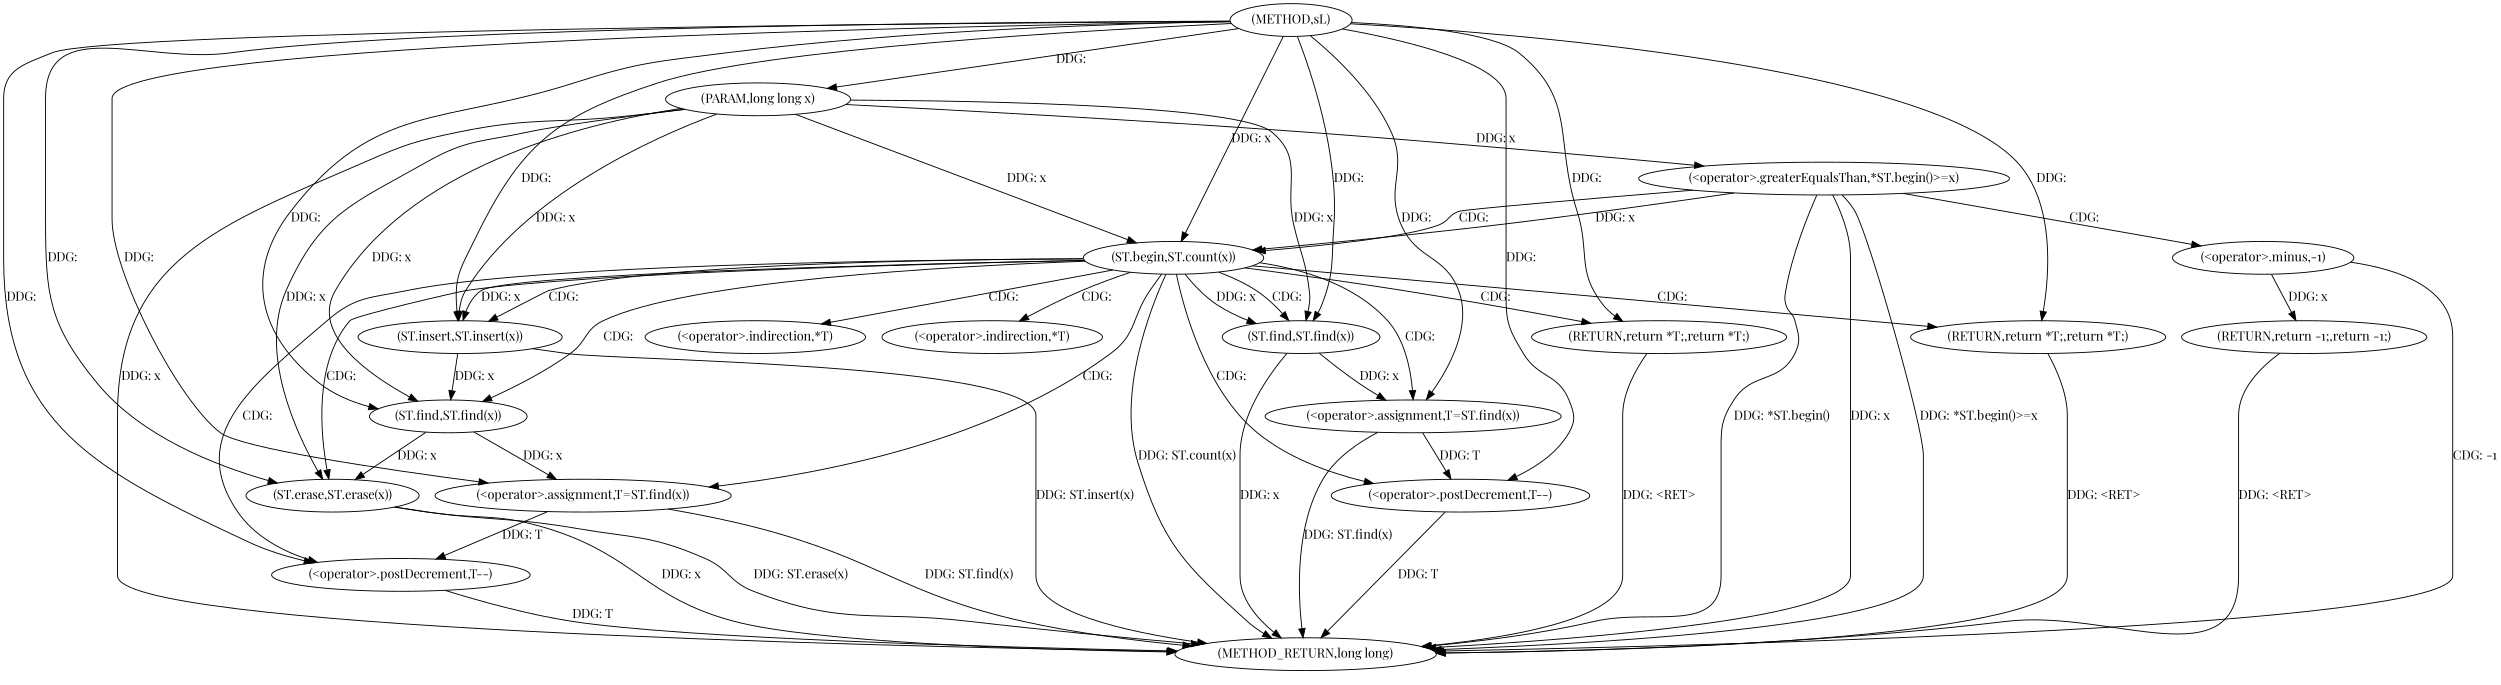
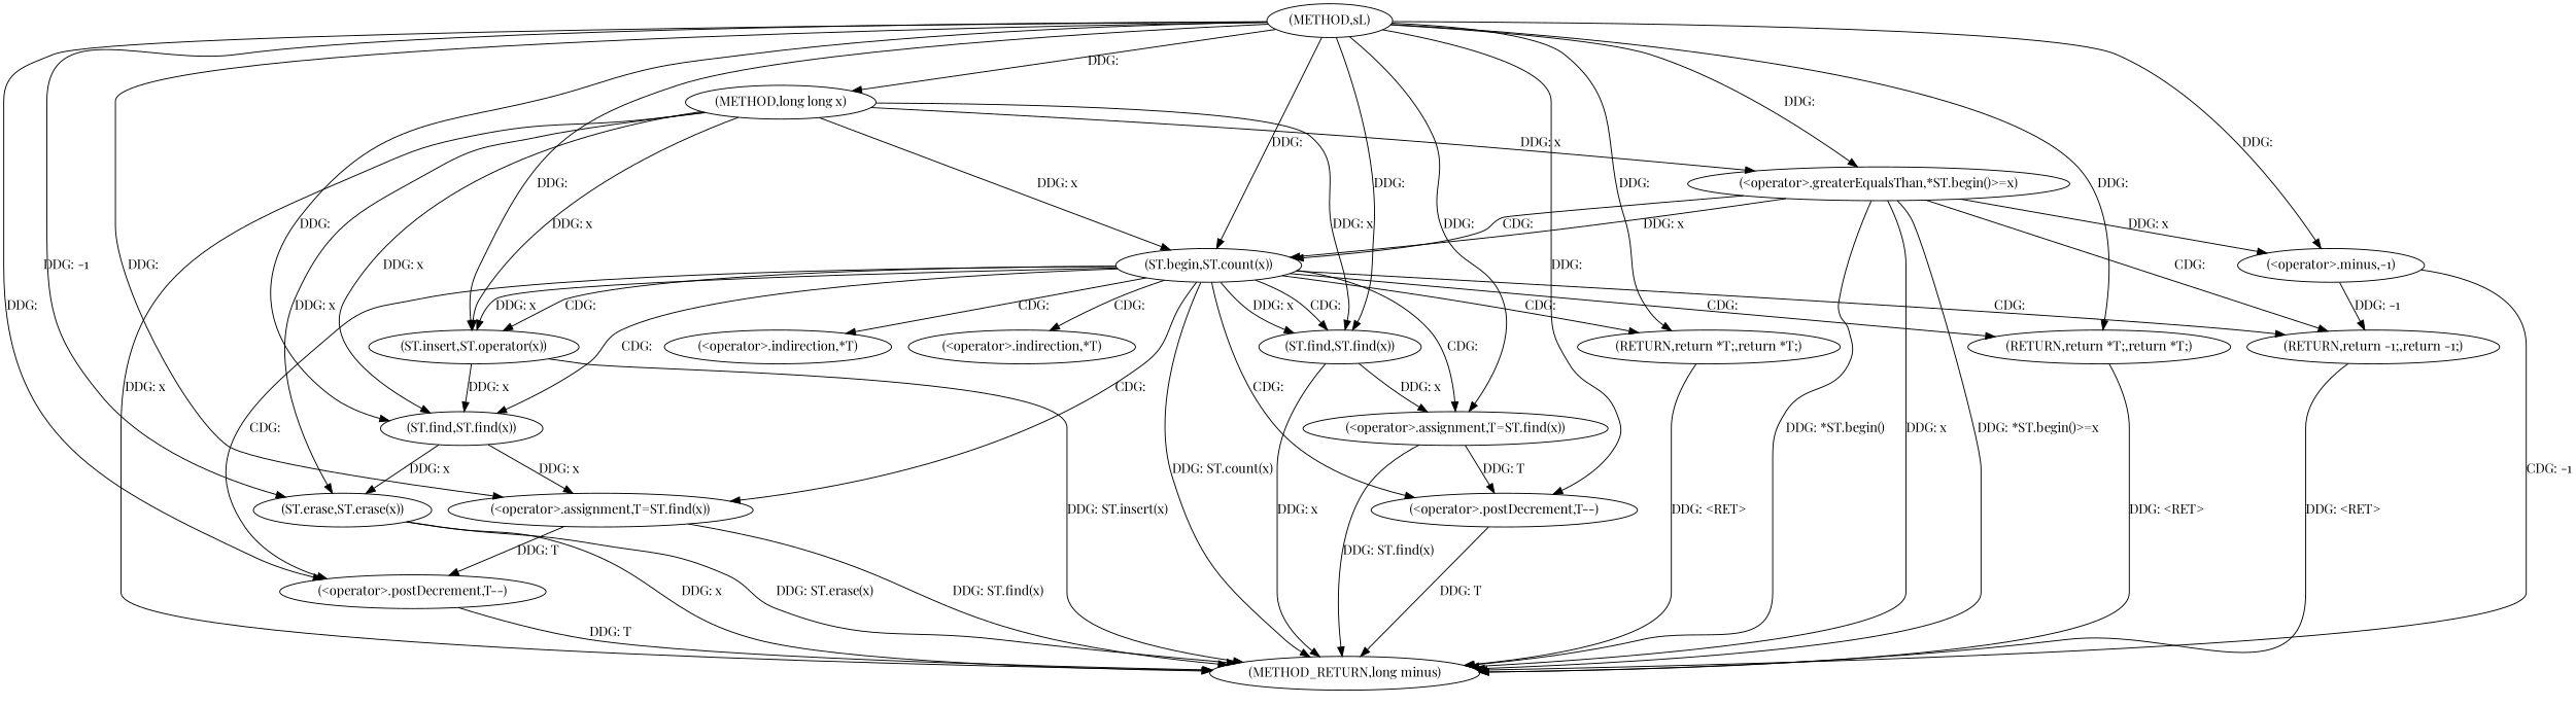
  digraph {
    fontname="Playfair Display"
    node [fontname="Playfair Display"]
    edge [fontname="Playfair Display"]
    n1 [label="(METHOD,sL)"]
-   n2 [label="(PARAM,long long x)"]
-   n3 [label="(ST.insert,ST.insert(x))"]
+   n2 [label="(METHOD,long long x)"]
+   n3 [label="(ST.insert,ST.operator(x))"]
    n4 [label="(<operator>.assignment,T=ST.find(x))"]
    n5 [label="(<operator>.postDecrement,T--)"]
    n6 [label="(ST.erase,ST.erase(x))"]
    n7 [label="(RETURN,return *T;,return *T;)"]
    n8 [label="(<operator>.greaterEqualsThan,*ST.begin()>=x)"]
    n9 [label="(ST.begin,ST.count(x))"]
    n10 [label="(<operator>.assignment,T=ST.find(x))"]
    n11 [label="(<operator>.postDecrement,T--)"]
    n12 [label="(RETURN,return *T;,return *T;)"]
    n13 [label="(ST.find,ST.find(x))"]
    n14 [label="(<operator>.minus,-1)"]
    n15 [label="(ST.find,ST.find(x))"]
-   n16 [label="(METHOD_RETURN,long long)"]
+   n16 [label="(METHOD_RETURN,long minus)"]
    n17 [label="(RETURN,return -1;,return -1;)"]
    n18 [label="(<operator>.indirection,*T)"]
    n19 [label="(<operator>.indirection,*T)"]
    n1 -> n2 [label="DDG: "]
    n1 -> n3 [label="DDG: "]
    n1 -> n4 [label="DDG: "]
    n1 -> n5 [label="DDG: "]
-   n1 -> n6 [label="DDG: "]
+   n1 -> n6 [label="DDG: -1"]
    n1 -> n7 [label="DDG: "]
-   n1 -> n9 [label="DDG: x"]
+   n1 -> n8 [label="DDG: "]
+   n1 -> n9 [label="DDG: "]
    n1 -> n10 [label="DDG: "]
    n1 -> n11 [label="DDG: "]
    n1 -> n12 [label="DDG: "]
    n1 -> n13 [label="DDG: "]
+   n1 -> n14 [label="DDG: "]
    n1 -> n15 [label="DDG: "]
    n2 -> n3 [label="DDG: x"]
    n2 -> n6 [label="DDG: x"]
    n2 -> n8 [label="DDG: x"]
    n2 -> n9 [label="DDG: x"]
    n2 -> n13 [label="DDG: x"]
    n2 -> n15 [label="DDG: x"]
    n2 -> n16 [label="DDG: x"]
    n3 -> n13 [label="DDG: x"]
    n3 -> n16 [label="DDG: ST.insert(x)"]
    n4 -> n5 [label="DDG: T"]
    n4 -> n16 [label="DDG: ST.find(x)"]
    n5 -> n16 [label="DDG: T"]
    n6 -> n16 [label="DDG: x"]
    n6 -> n16 [label="DDG: ST.erase(x)"]
    n7 -> n16 [label="DDG: <RET>"]
    n8 -> n9 [label="DDG: x"]
    n8 -> n9 [label="CDG: "]
-   n8 -> n14 [label="CDG: "]
+   n8 -> n14 [label="DDG: x"]
    n8 -> n16 [label="DDG: *ST.begin()"]
    n8 -> n16 [label="DDG: x"]
    n8 -> n16 [label="DDG: *ST.begin()>=x"]
+   n8 -> n17 [label="CDG: "]
    n9 -> n3 [label="DDG: x"]
    n9 -> n3 [label="CDG: "]
    n9 -> n4 [label="CDG: "]
    n9 -> n5 [label="CDG: "]
-   n9 -> n6 [label="CDG: "]
+   n9 -> n17 [label="CDG: "]
    n9 -> n7 [label="CDG: "]
    n9 -> n10 [label="CDG: "]
    n9 -> n11 [label="CDG: "]
    n9 -> n12 [label="CDG: "]
    n9 -> n13 [label="CDG: "]
    n9 -> n15 [label="DDG: x"]
    n9 -> n15 [label="CDG: "]
    n9 -> n16 [label="DDG: ST.count(x)"]
    n9 -> n18 [label="CDG: "]
    n9 -> n19 [label="CDG: "]
    n10 -> n11 [label="DDG: T"]
    n10 -> n16 [label="DDG: ST.find(x)"]
    n11 -> n16 [label="DDG: T"]
    n12 -> n16 [label="DDG: <RET>"]
    n13 -> n4 [label="DDG: x"]
    n13 -> n6 [label="DDG: x"]
    n14 -> n16 [label="CDG: -1"]
-   n14 -> n17 [label="DDG: x"]
+   n14 -> n17 [label="DDG: -1"]
    n15 -> n10 [label="DDG: x"]
    n15 -> n16 [label="DDG: x"]
    n17 -> n16 [label="DDG: <RET>"]
  }
